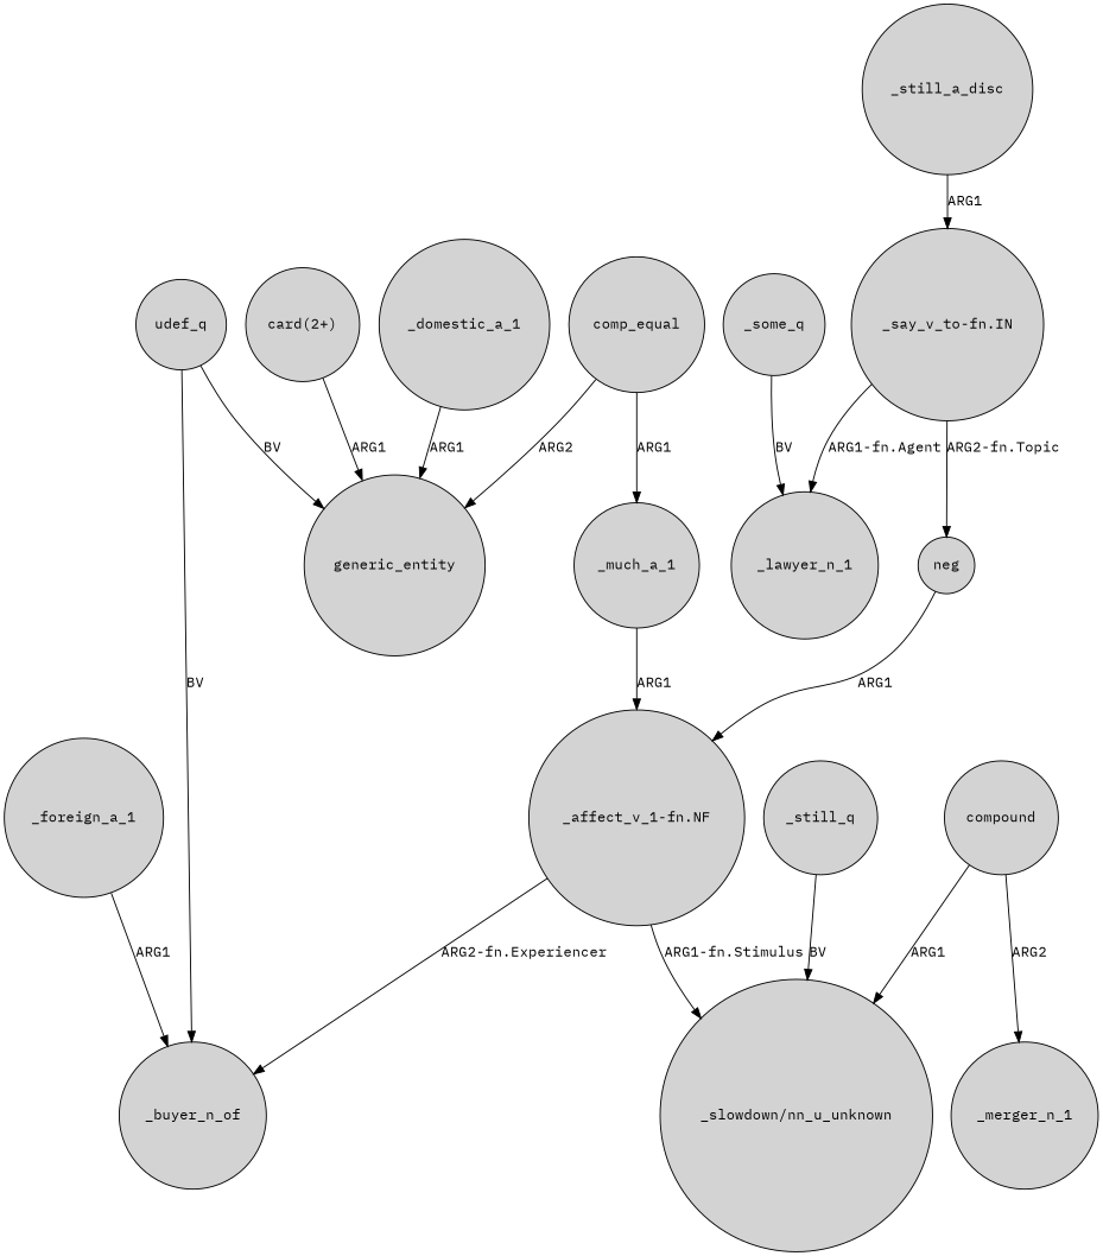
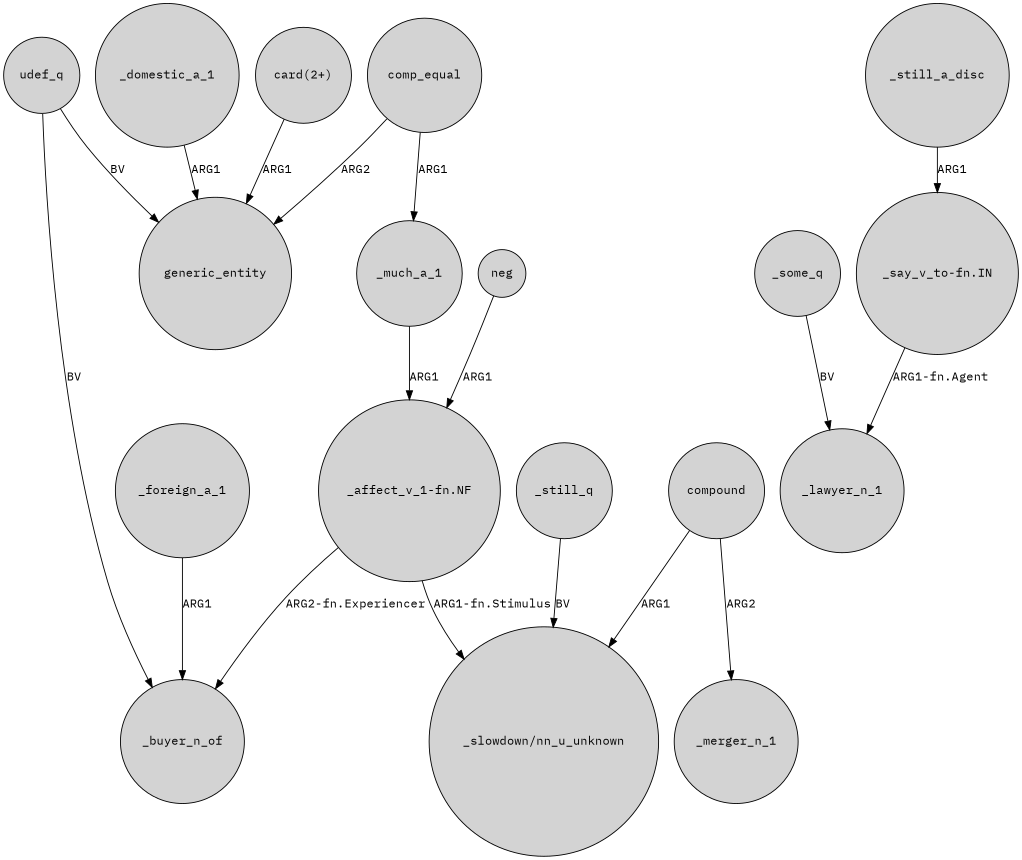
  digraph {
    fontname="IBM Plex Mono"
    node [fontname="IBM Plex Mono" shape=circle style=filled]
    edge [fontname="IBM Plex Mono"]
    udef_q
    generic_entity
    _buyer_n_of
    compound
    _merger_n_1
    "_slowdown/nn_u_unknown"
    "_say_v_to-fn.IN"
    _lawyer_n_1
    neg
    "_affect_v_1-fn.NF"
    _some_q
    comp_equal
    _much_a_1
    n14 [label=_still_q]
    _domestic_a_1
    _foreign_a_1
    _still_a_disc
    "card(2+)"
    udef_q -> generic_entity [label=BV]
    udef_q -> _buyer_n_of [label=BV]
    compound -> _merger_n_1 [label=ARG2]
    compound -> "_slowdown/nn_u_unknown" [label=ARG1]
    "_say_v_to-fn.IN" -> _lawyer_n_1 [label="ARG1-fn.Agent"]
-   "_say_v_to-fn.IN" -> neg [label="ARG2-fn.Topic"]
    neg -> "_affect_v_1-fn.NF" [label=ARG1]
    "_affect_v_1-fn.NF" -> _buyer_n_of [label="ARG2-fn.Experiencer"]
    "_affect_v_1-fn.NF" -> "_slowdown/nn_u_unknown" [label="ARG1-fn.Stimulus"]
    _some_q -> _lawyer_n_1 [label=BV]
    comp_equal -> generic_entity [label=ARG2]
    comp_equal -> _much_a_1 [label=ARG1]
    _much_a_1 -> "_affect_v_1-fn.NF" [label=ARG1]
    n14 -> "_slowdown/nn_u_unknown" [label=BV]
    _domestic_a_1 -> generic_entity [label=ARG1]
    _foreign_a_1 -> _buyer_n_of [label=ARG1]
    _still_a_disc -> "_say_v_to-fn.IN" [label=ARG1]
    "card(2+)" -> generic_entity [label=ARG1]
  }
